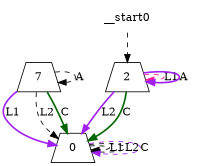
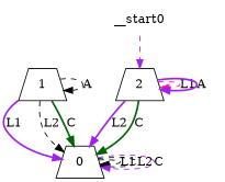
  digraph {
    fontname="DejaVu Serif"
    node [fontname="DejaVu Serif" shape=trapezium]
    edge [color=black fontname="DejaVu Serif" style=dashed]
    n1 [label=0]
-   n2 [label=7]
+   n2 [label=1]
    n3 [label=2]
    __start0 [shape=none]
    n1 -> n1 [label=L1]
    n1 -> n1 [label=L2]
    n1 -> n1 [color=purple label=C]
    n2 -> n1 [color=purple label=L1 style=bold]
    n2 -> n1 [label=L2]
    n2 -> n1 [color=darkgreen label=C style=bold]
    n2 -> n2 [label=A]
    n3 -> n1 [color=purple label=L2 style=bold]
    n3 -> n1 [color=darkgreen label=C style=bold]
    n3 -> n3 [color=deeppink label=L1]
    n3 -> n3 [color=purple label=A style=bold]
-   __start0 -> n3
+   __start0 -> n3 [color=purple]
  }
